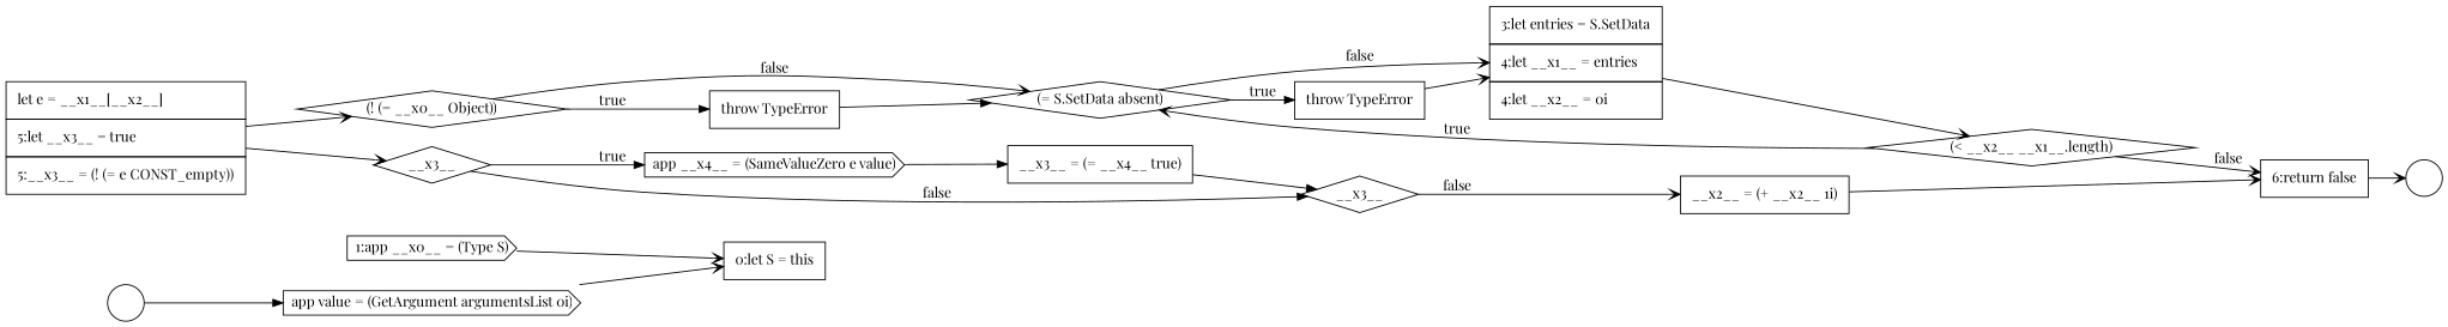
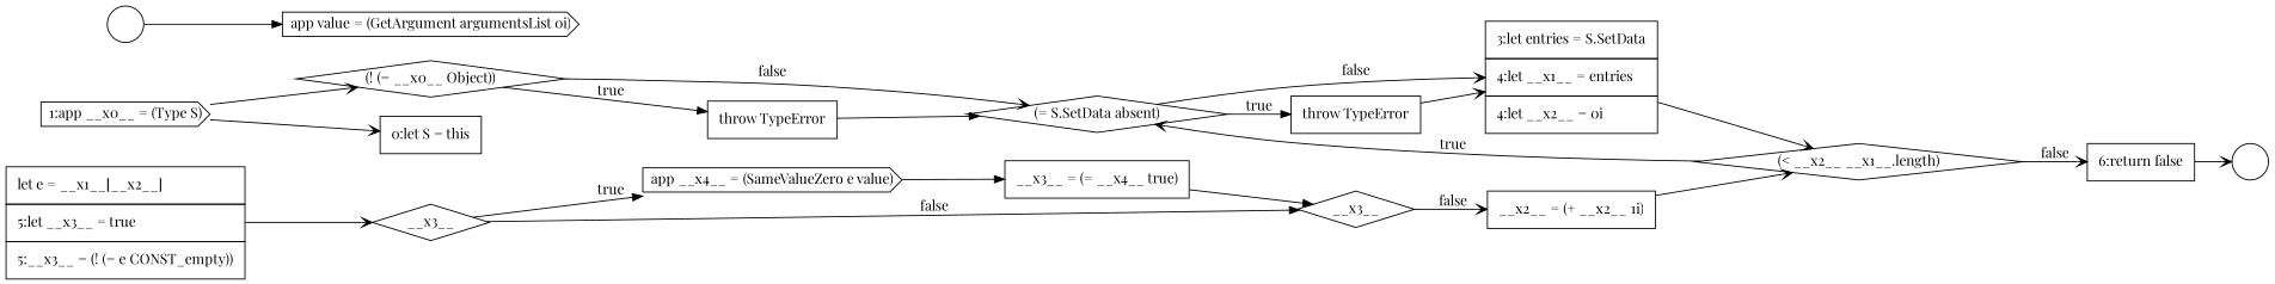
  digraph {
    fontname="Playfair Display"
    rankdir=LR
    node [color=black fillcolor=white fontname="Playfair Display" shape=none style=filled]
    edge [arrowhead=vee color=black fontname="Playfair Display"]
    n1 [label=<<font color="black">1:app __x0__ = (Type S)</font>> shape=cds]
    n2 [label=<<font color="black">(! (= __x0__ Object))</font>> shape=diamond]
    n3 [label=<<font color="black">     <table border="0" cellborder="1" cellspacing="0" cellpadding="10">       <tr><td align="left">0:let S = this</td></tr>     </table>   </font>> margin=0]
    n4 [label=<<font color="black">(= S.SetData absent)</font>> shape=diamond]
    n5 [label=<<font color="black">     <table border="0" cellborder="1" cellspacing="0" cellpadding="10">       <tr><td align="left">throw TypeError</td></tr>     </table>   </font>> margin=0]
    n6 [label=<<font color="black">     <table border="0" cellborder="1" cellspacing="0" cellpadding="10">       <tr><td align="left">6:return false</td></tr>     </table>   </font>> margin=0]
    n7 [label=" " shape=circle]
    n8 [label=<<font color="black">app __x4__ = (SameValueZero e value)</font>> shape=cds]
    n9 [label=<<font color="black">     <table border="0" cellborder="1" cellspacing="0" cellpadding="10">       <tr><td align="left">__x3__ = (= __x4__ true)</td></tr>     </table>   </font>> margin=0]
    n10 [label=<<font color="black">__x3__</font>> shape=diamond]
    n11 [label=<<font color="black">     <table border="0" cellborder="1" cellspacing="0" cellpadding="10">       <tr><td align="left">3:let entries = S.SetData</td></tr>       <tr><td align="left">4:let __x1__ = entries</td></tr>       <tr><td align="left">4:let __x2__ = 0i</td></tr>     </table>   </font>> margin=0]
    n12 [label=<<font color="black">(&lt; __x2__ __x1__.length)</font>> shape=diamond]
    n13 [label=<<font color="black">     <table border="0" cellborder="1" cellspacing="0" cellpadding="10">       <tr><td align="left">__x2__ = (+ __x2__ 1i)</td></tr>     </table>   </font>> margin=0]
    n14 [label=<<font color="black">     <table border="0" cellborder="1" cellspacing="0" cellpadding="10">       <tr><td align="left">throw TypeError</td></tr>     </table>   </font>> margin=0]
    n15 [label=" " shape=circle]
    n16 [label=<<font color="black">app value = (GetArgument argumentsList 0i)</font>> shape=cds]
    n17 [label=<<font color="black">__x3__</font>> shape=diamond]
    n18 [label=<<font color="black">     <table border="0" cellborder="1" cellspacing="0" cellpadding="10">       <tr><td align="left">let e = __x1__[__x2__]</td></tr>       <tr><td align="left">5:let __x3__ = true</td></tr>       <tr><td align="left">5:__x3__ = (! (= e CONST_empty))</td></tr>     </table>   </font>> margin=0]
-   n18 -> n2
+   n1 -> n2
    n1 -> n3
    n2 -> n4 [label=<<font color="black">false</font>>]
    n2 -> n5 [arrowhead=normal label=<<font color="black">true</font>>]
    n4 -> n11 [label=<<font color="black">false</font>>]
    n4 -> n14 [arrowhead=normal label=<<font color="black">true</font>>]
    n5 -> n4 [arrowhead=normal]
    n6 -> n7
    n8 -> n9 [arrowhead=normal]
    n9 -> n10 [arrowhead=normal]
    n10 -> n13 [label=<<font color="black">false</font>>]
    n11 -> n12
    n12 -> n4 [label=<<font color="black">true</font>>]
    n12 -> n6 [label=<<font color="black">false</font>>]
-   n13 -> n6
+   n13 -> n12
    n14 -> n11
    n15 -> n16 [arrowhead=normal]
-   n16 -> n3
    n17 -> n8 [arrowhead=normal label=<<font color="black">true</font>>]
    n17 -> n10 [arrowhead=normal label=<<font color="black">false</font>>]
    n18 -> n17
  }
